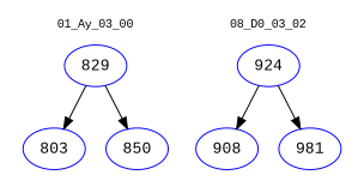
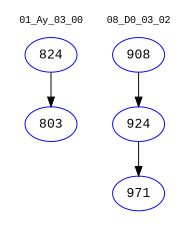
  digraph {
    fontname="Liberation Mono"
    node [color=blue fontname="Liberation Mono"]
    edge [color=black fontname="Liberation Mono"]
-   n1 [label=829]
+   n1 [label=824]
    n2 [label=803]
-   n3 [label=850]
    n4 [label=924]
    n5 [label=908]
-   n6 [label=981]
+   n6 [label=971]
    subgraph cluster_1 {
      color=white
      fontsize=10
      label="01_Ay_03_00"
      n1
      n2
-     n3
    }
    subgraph cluster_2 {
      color=white
      fontsize=10
      label="08_D0_03_02"
      n4
      n5
      n6
    }
    n1 -> n2
-   n1 -> n3
-   n4 -> n5
+   n5 -> n4
    n4 -> n6
  }
